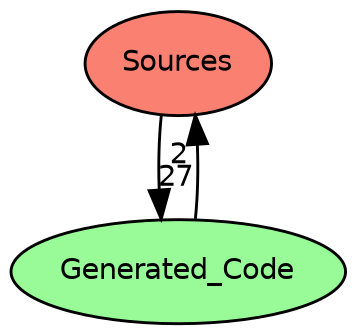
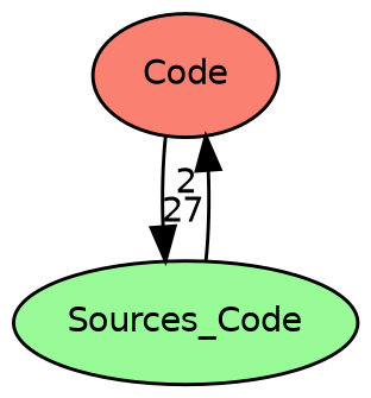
  digraph {
    compound=true
    node [fontname=Helvetica fontsize=10 shape=ellipse style=filled]
    edge [labeldistance=1.5 labelfontname=Helvetica labelfontsize=10 style=solid]
-   n1 [fillcolor=salmon label=Sources pencolor=black]
-   n2 [label=Generated_Code fillcolor=palegreen]
+   n1 [fillcolor=salmon label=Code pencolor=black]
+   n2 [label=Sources_Code fillcolor=palegreen]
    n1 -> n2 [headlabel=27]
    n2 -> n1 [headlabel=2]
  }
